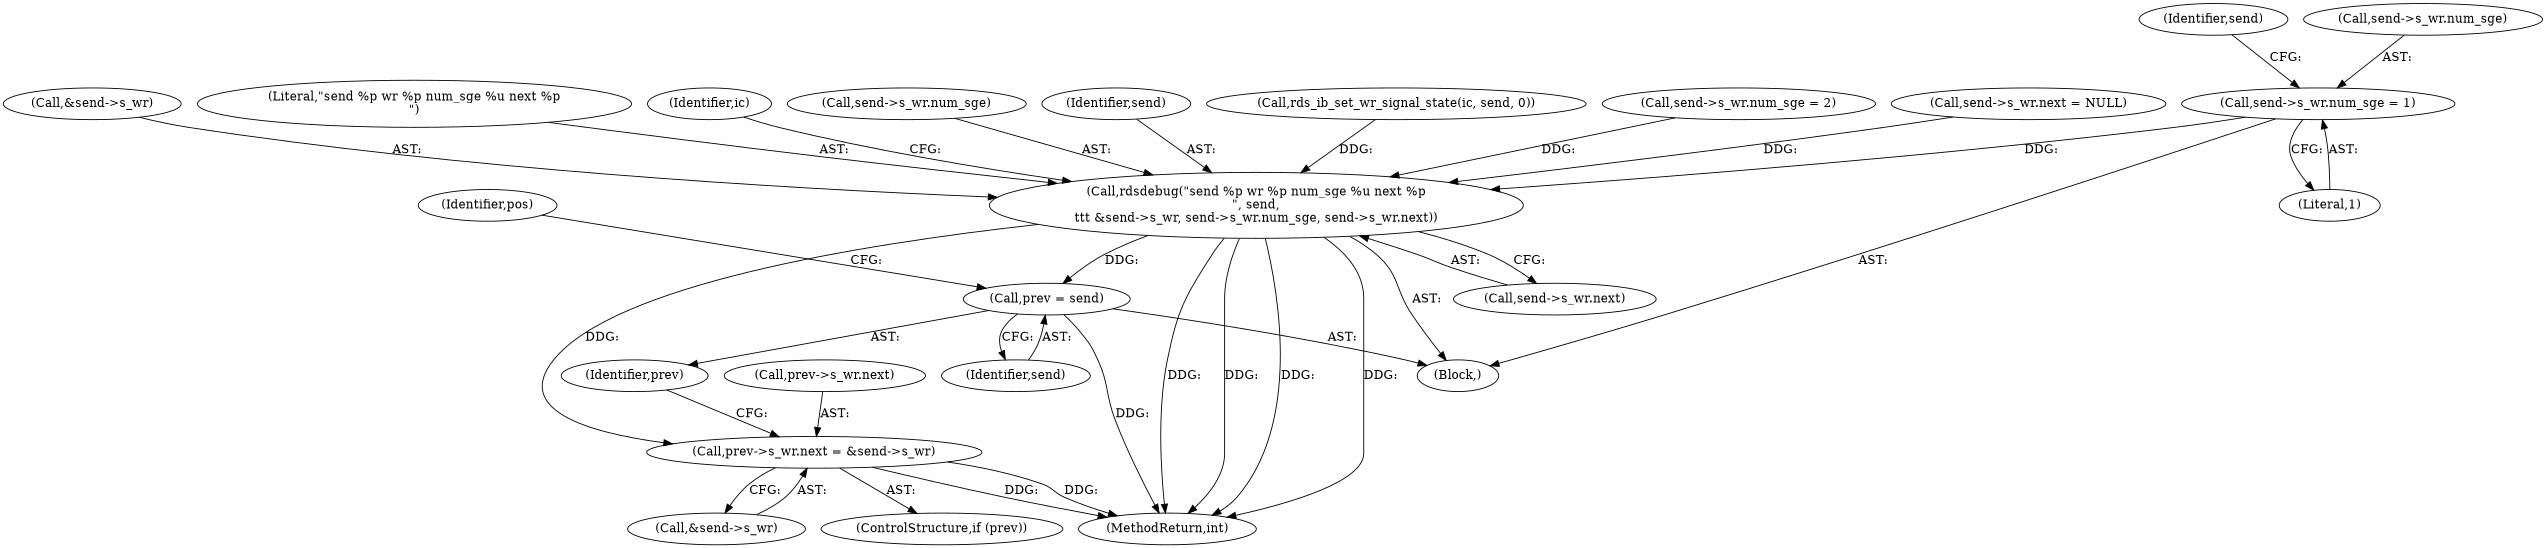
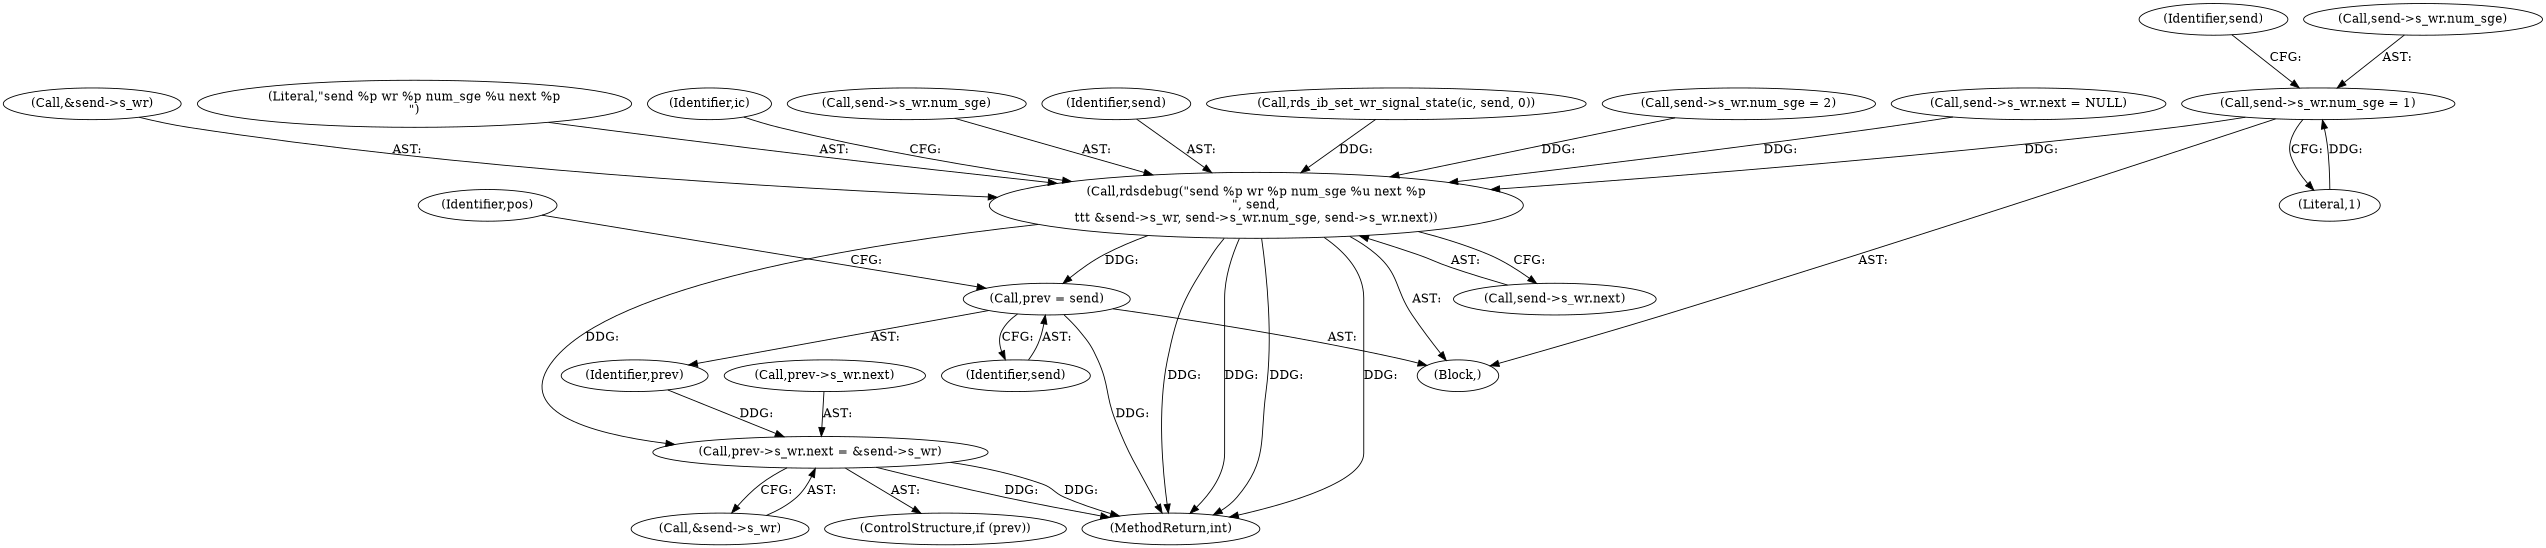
  digraph {
    n1 [label="(Call,send->s_wr.num_sge = 1)"]
    n2 [label="(Call,rdsdebug(\"send %p wr %p num_sge %u next %p\n\", send,\n\t\t\t &send->s_wr, send->s_wr.num_sge, send->s_wr.next))"]
    n3 [label="(Block,)"]
    n4 [label="(Literal,1)"]
    n5 [label="(Call,prev->s_wr.next = &send->s_wr)"]
    n6 [label="(Call,prev = send)"]
    n7 [label="(Call,send->s_wr.next)"]
    n8 [label="(MethodReturn,int)"]
    n9 [label="(Call,&send->s_wr)"]
    n10 [label="(ControlStructure,if (prev))"]
    n11 [label="(Identifier,send)"]
    n12 [label="(Identifier,prev)"]
    n13 [label="(Call,send->s_wr.next = NULL)"]
    n14 [label="(Identifier,send)"]
    n15 [label="(Call,&send->s_wr)"]
    n16 [label="(Literal,\"send %p wr %p num_sge %u next %p\n\")"]
    n17 [label="(Identifier,ic)"]
    n18 [label="(Call,send->s_wr.num_sge)"]
    n19 [label="(Identifier,send)"]
    n20 [label="(Call,rds_ib_set_wr_signal_state(ic, send, 0))"]
    n21 [label="(Call,send->s_wr.num_sge)"]
    n22 [label="(Call,send->s_wr.num_sge = 2)"]
    n23 [label="(Identifier,pos)"]
    n24 [label="(Call,prev->s_wr.next)"]
    n1 -> n2 [label="DDG: "]
    n1 -> n3 [label="AST: "]
    n1 -> n4 [label="CFG: "]
    n2 -> n3 [label="AST: "]
    n2 -> n5 [label="DDG: "]
    n2 -> n6 [label="DDG: "]
    n2 -> n7 [label="CFG: "]
    n2 -> n8 [label="DDG: "]
    n2 -> n8 [label="DDG: "]
    n2 -> n8 [label="DDG: "]
    n2 -> n8 [label="DDG: "]
-   n4 -> n1 [label="AST: "]
+   n4 -> n1 [label="DDG: "]
    n5 -> n8 [label="DDG: "]
    n5 -> n8 [label="DDG: "]
    n5 -> n9 [label="CFG: "]
    n5 -> n10 [label="AST: "]
    n6 -> n3 [label="AST: "]
    n6 -> n8 [label="DDG: "]
    n6 -> n11 [label="CFG: "]
    n6 -> n12 [label="AST: "]
    n7 -> n2 [label="AST: "]
    n9 -> n5 [label="AST: "]
    n11 -> n6 [label="AST: "]
-   n12 -> n5 [label="CFG: "]
+   n12 -> n5 [label="DDG: "]
    n13 -> n2 [label="DDG: "]
    n14 -> n1 [label="CFG: "]
    n15 -> n2 [label="AST: "]
    n16 -> n2 [label="AST: "]
    n17 -> n2 [label="CFG: "]
    n18 -> n2 [label="AST: "]
    n19 -> n2 [label="AST: "]
    n20 -> n2 [label="DDG: "]
    n21 -> n1 [label="AST: "]
    n22 -> n2 [label="DDG: "]
    n23 -> n6 [label="CFG: "]
    n24 -> n5 [label="AST: "]
  }
